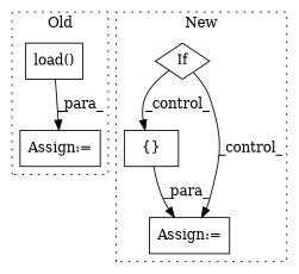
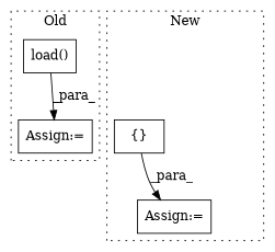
  digraph {
    node [a=68 l=3 shape=box]
    n1 [a=75 l="11,1" label="load()" s="2275,2302"]
    n2 [label="Assign:=" s=2272]
    n3 [a=59 l="1,0" label="{}" s="3412,3446"]
    n4 [label="Assign:=" s=3409]
-   n5 [a=96 label=If s=3352 shape=diamond]
    subgraph cluster_1 {
      label=Old
      style=dotted
      n1
      n2
    }
    subgraph cluster_2 {
      label=New
      style=dotted
      n3
      n4
-     n5
    }
    n1 -> n2 [label=_para_]
    n3 -> n4 [label=_para_]
-   n5 -> n3 [label=_control_]
-   n5 -> n4 [label=_control_]
  }
